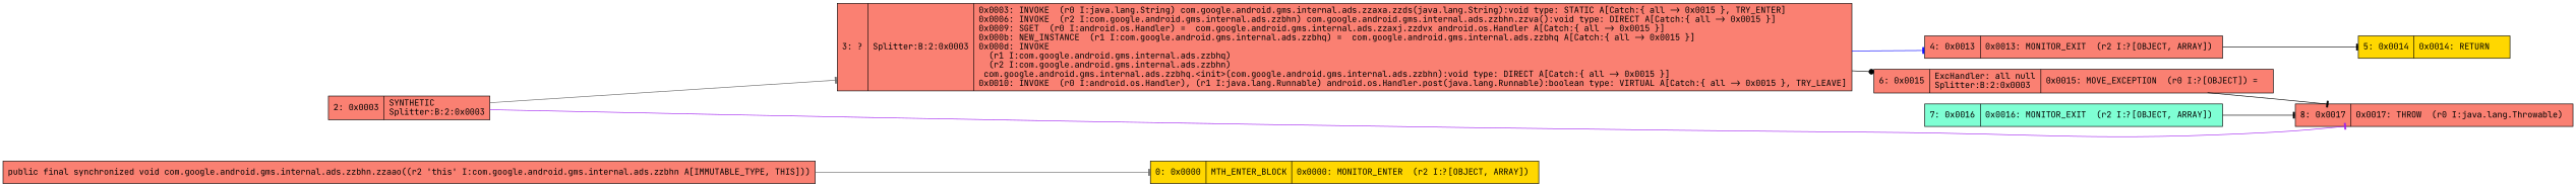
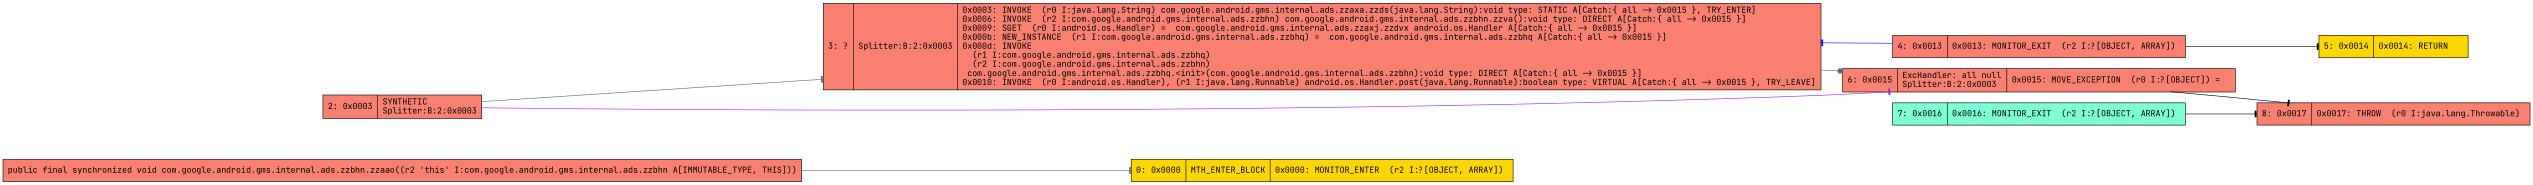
  digraph {
    fontname="JetBrains Mono"
    rankdir=LR
    node [fillcolor=salmon fontname="JetBrains Mono" shape=record style=filled]
    edge [arrowhead=tee color=gray40 fontname="JetBrains Mono"]
    n1 [fillcolor=gold label="{0\:\ 0x0000|MTH_ENTER_BLOCK\l|0x0000: MONITOR_ENTER  (r2 I:?[OBJECT, ARRAY]) \l}"]
    n2 [label="{2\:\ 0x0003|SYNTHETIC\lSplitter:B:2:0x0003\l}"]
    n3 [label="{3\:\ ?|Splitter:B:2:0x0003\l|0x0003: INVOKE  (r0 I:java.lang.String) com.google.android.gms.internal.ads.zzaxa.zzds(java.lang.String):void type: STATIC A[Catch:\{ all \-\> 0x0015 \}, TRY_ENTER]\l0x0006: INVOKE  (r2 I:com.google.android.gms.internal.ads.zzbhn) com.google.android.gms.internal.ads.zzbhn.zzva():void type: DIRECT A[Catch:\{ all \-\> 0x0015 \}]\l0x0009: SGET  (r0 I:android.os.Handler) =  com.google.android.gms.internal.ads.zzaxj.zzdvx android.os.Handler A[Catch:\{ all \-\> 0x0015 \}]\l0x000b: NEW_INSTANCE  (r1 I:com.google.android.gms.internal.ads.zzbhq) =  com.google.android.gms.internal.ads.zzbhq A[Catch:\{ all \-\> 0x0015 \}]\l0x000d: INVOKE  \l  (r1 I:com.google.android.gms.internal.ads.zzbhq)\l  (r2 I:com.google.android.gms.internal.ads.zzbhn)\l com.google.android.gms.internal.ads.zzbhq.\<init\>(com.google.android.gms.internal.ads.zzbhn):void type: DIRECT A[Catch:\{ all \-\> 0x0015 \}]\l0x0010: INVOKE  (r0 I:android.os.Handler), (r1 I:java.lang.Runnable) android.os.Handler.post(java.lang.Runnable):boolean type: VIRTUAL A[Catch:\{ all \-\> 0x0015 \}, TRY_LEAVE]\l}"]
    n4 [label="{6\:\ 0x0015|ExcHandler: all null\lSplitter:B:2:0x0003\l|0x0015: MOVE_EXCEPTION  (r0 I:?[OBJECT]) =  \l}"]
    n5 [label="{4\:\ 0x0013|0x0013: MONITOR_EXIT  (r2 I:?[OBJECT, ARRAY]) \l}"]
    n6 [label="{8\:\ 0x0017|0x0017: THROW  (r0 I:java.lang.Throwable) \l}"]
    n7 [fillcolor=gold label="{5\:\ 0x0014|0x0014: RETURN   \l}"]
    n8 [fillcolor=aquamarine label="{7\:\ 0x0016|0x0016: MONITOR_EXIT  (r2 I:?[OBJECT, ARRAY]) \l}"]
    n9 [label="{public final synchronized void com.google.android.gms.internal.ads.zzbhn.zzaao((r2 'this' I:com.google.android.gms.internal.ads.zzbhn A[IMMUTABLE_TYPE, THIS])) }"]
    n2 -> n3
-   n2 -> n6 [color=purple]
-   n3 -> n4 [arrowhead=dot color=black]
-   n3 -> n5 [color=blue]
+   n2 -> n4 [color=purple]
+   n3 -> n4 [arrowhead=dot]
+   n5 -> n3 [color=blue]
    n4 -> n6 [color=black]
    n5 -> n7 [color=black]
    n8 -> n6 [color=black]
    n9 -> n1
  }
